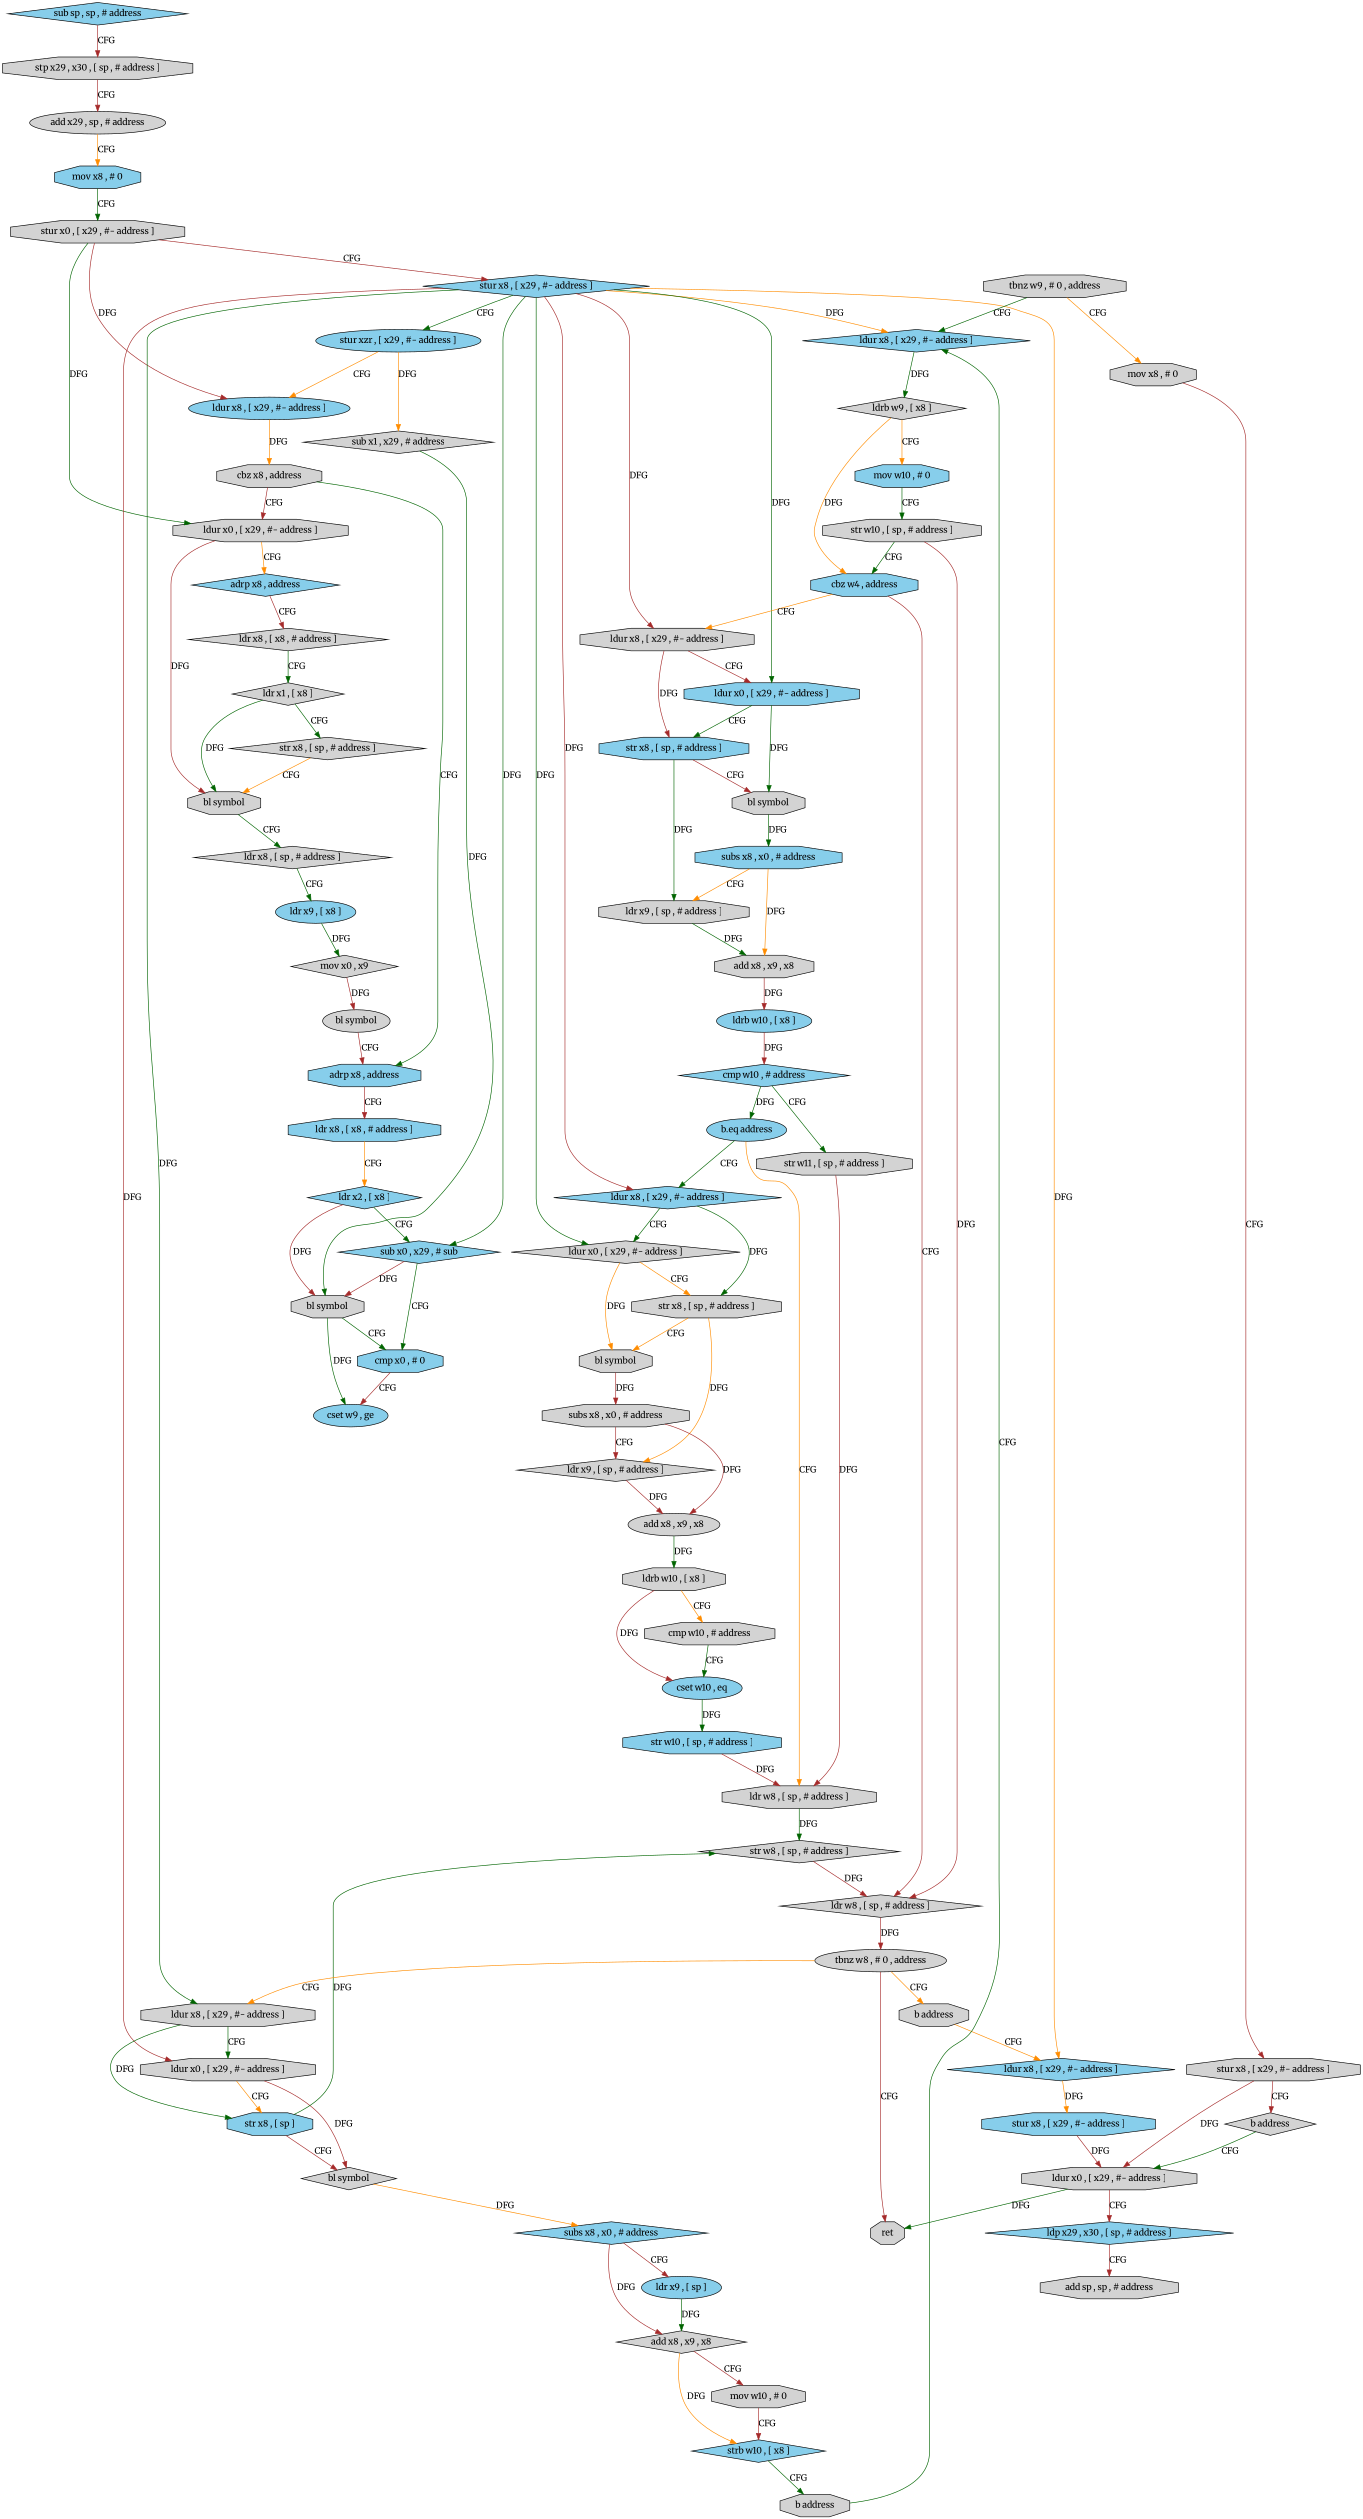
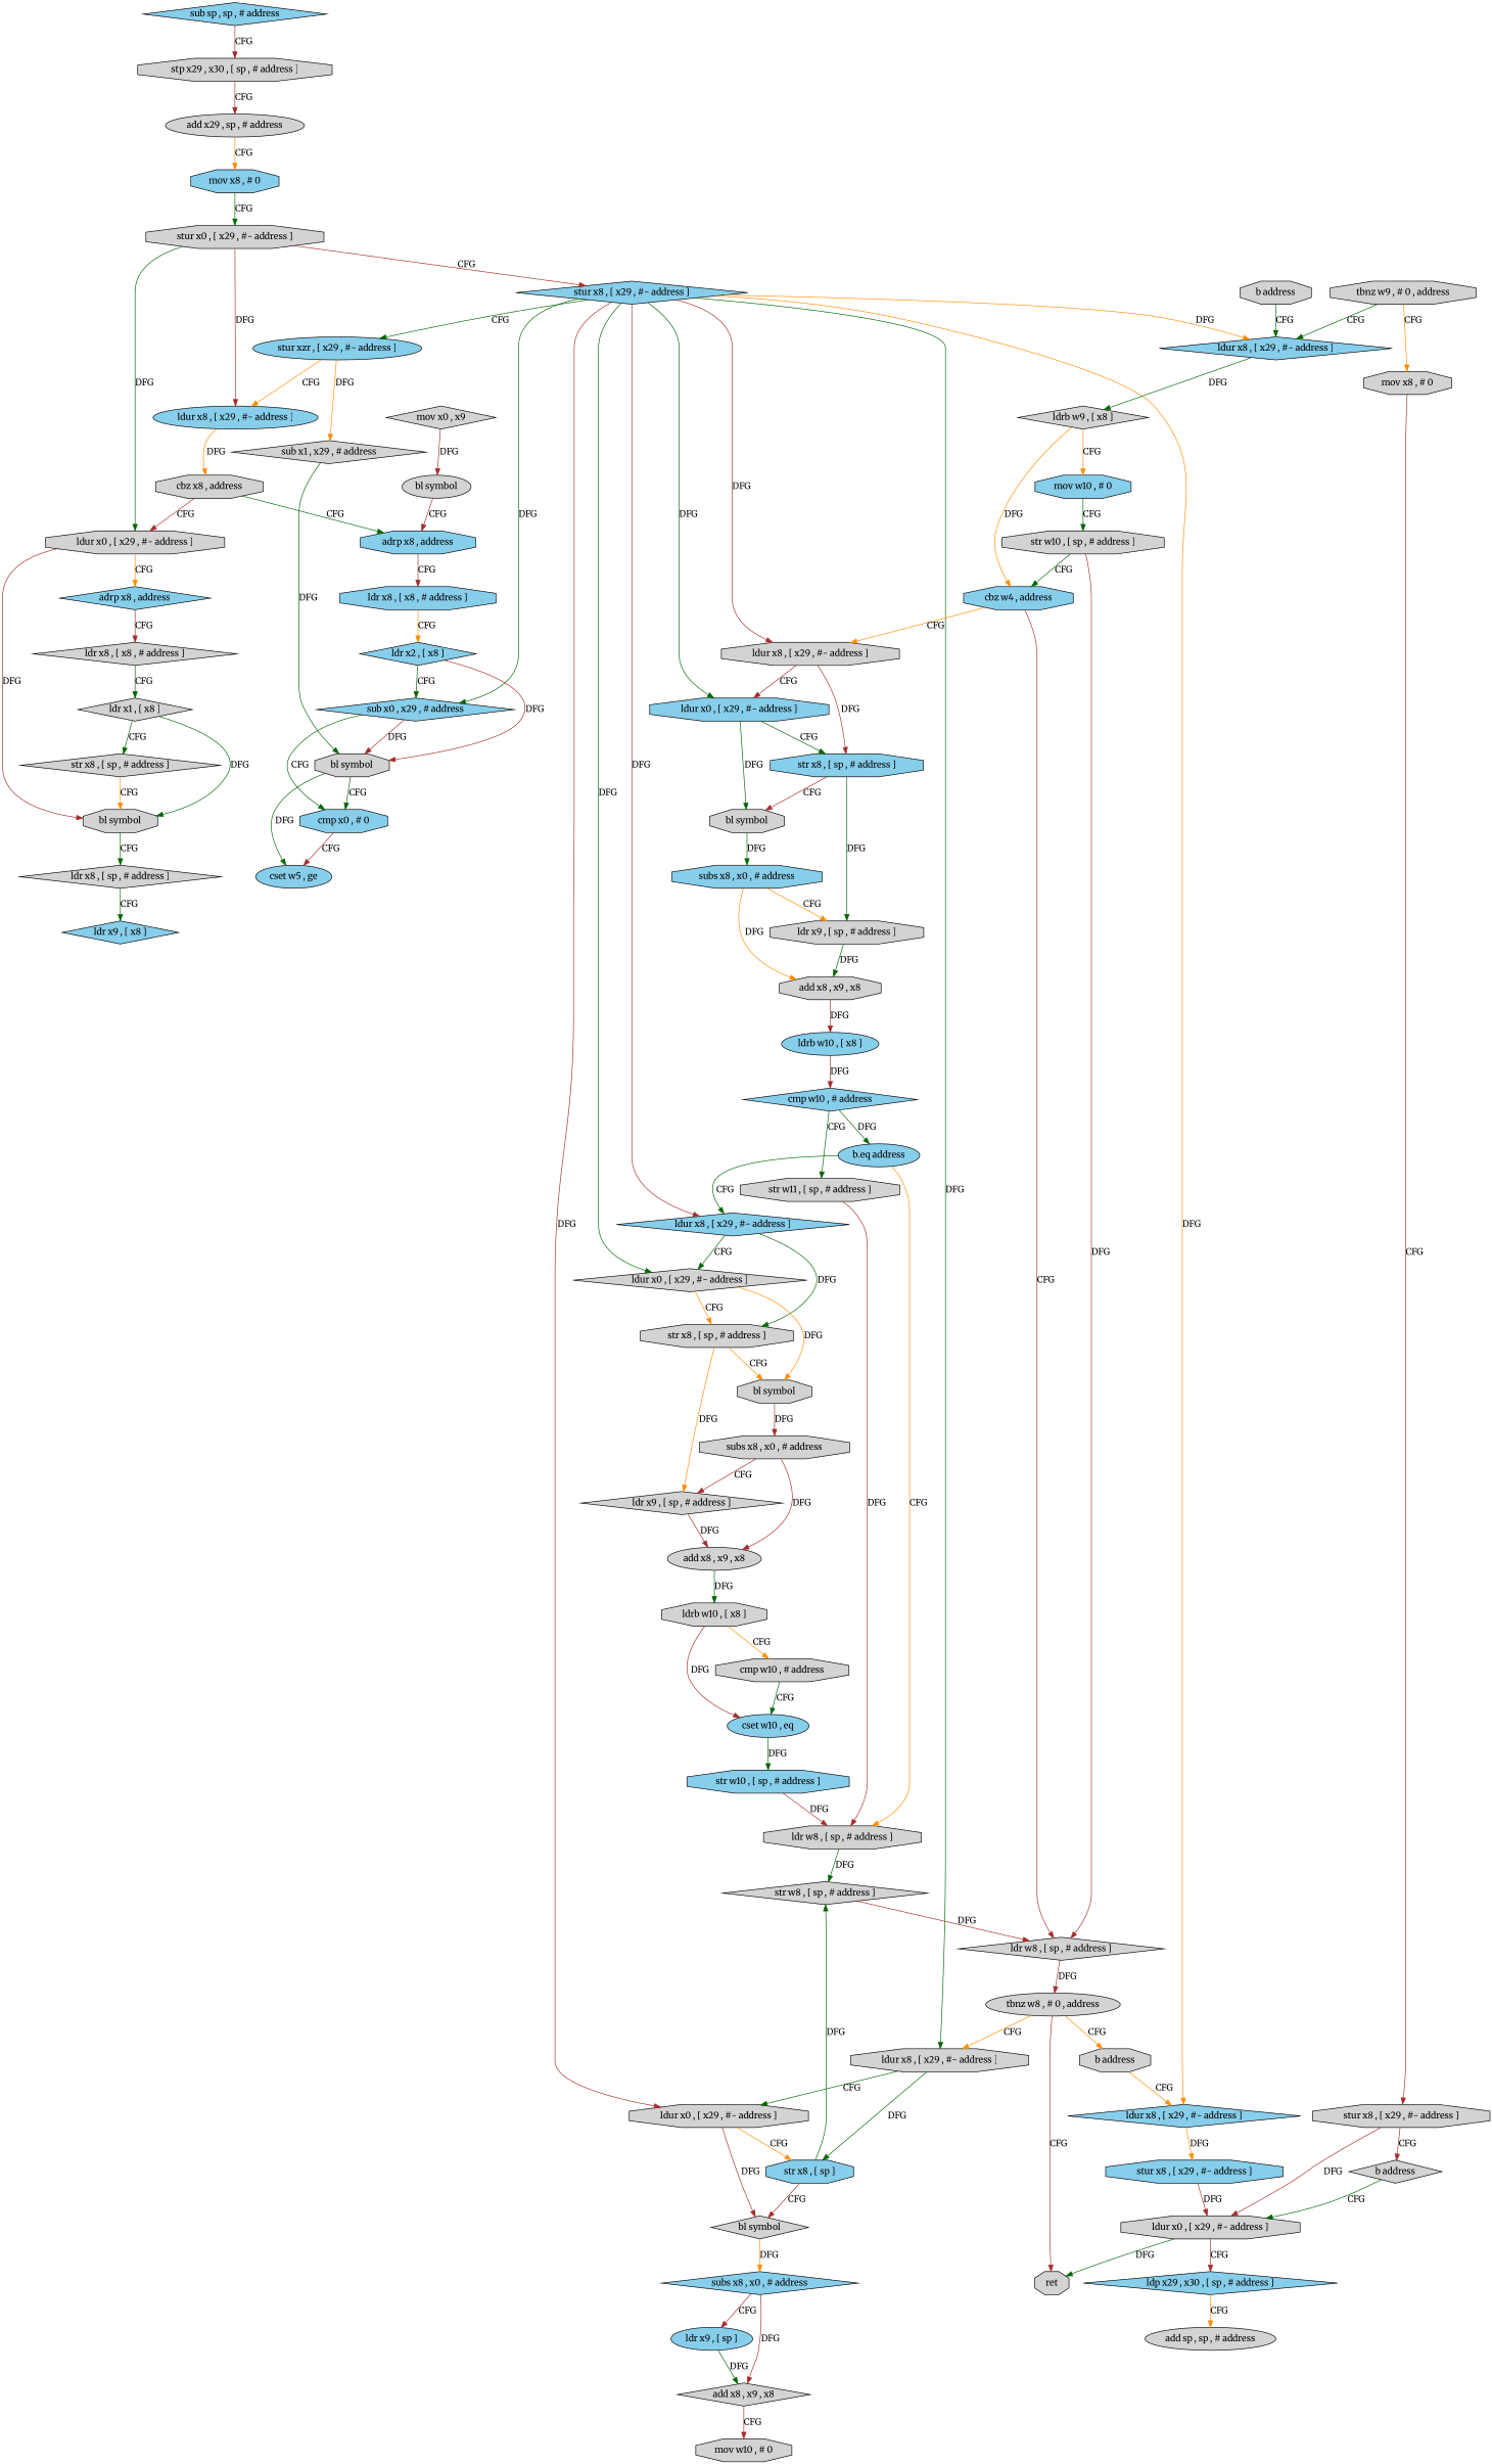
  digraph {
    fontname=Merriweather
    node [fillcolor=lightgrey fontname=Merriweather shape=octagon style=filled]
    edge [color=darkgreen fontname=Merriweather]
    n1 [fillcolor=skyblue label="sub sp , sp , # address" shape=diamond]
    n2 [label="stp x29 , x30 , [ sp , # address ]"]
    n3 [label="add x29 , sp , # address" shape=ellipse]
    n4 [fillcolor=skyblue label="mov x8 , # 0"]
    n5 [label="stur x0 , [ x29 , #- address ]"]
    n6 [fillcolor=skyblue label="stur x8 , [ x29 , #- address ]" shape=diamond]
    n7 [fillcolor=skyblue label="ldur x8 , [ x29 , #- address ]" shape=ellipse]
    n8 [label="ldur x0 , [ x29 , #- address ]"]
    n9 [fillcolor=skyblue label="stur xzr , [ x29 , #- address ]" shape=ellipse]
-   n10 [fillcolor=skyblue label="sub x0 , x29 , # sub" shape=diamond]
+   n10 [fillcolor=skyblue label="sub x0 , x29 , # address" shape=diamond]
    n11 [fillcolor=skyblue label="ldur x8 , [ x29 , #- address ]" shape=diamond]
    n12 [label="ldur x8 , [ x29 , #- address ]"]
    n13 [label="ldur x8 , [ x29 , #- address ]"]
    n14 [fillcolor=skyblue label="ldur x0 , [ x29 , #- address ]"]
    n15 [fillcolor=skyblue label="ldur x8 , [ x29 , #- address ]" shape=diamond]
    n16 [label="ldur x0 , [ x29 , #- address ]"]
    n17 [fillcolor=skyblue label="ldur x8 , [ x29 , #- address ]" shape=diamond]
    n18 [label="ldur x0 , [ x29 , #- address ]" shape=diamond]
    n19 [label="cbz x8 , address"]
    n20 [fillcolor=skyblue label="adrp x8 , address" shape=diamond]
    n21 [label="bl symbol"]
    n22 [label="sub x1 , x29 , # address" shape=diamond]
    n23 [label="bl symbol"]
    n24 [fillcolor=skyblue label="cmp x0 , # 0"]
    n25 [label="ldrb w9 , [ x8 ]" shape=diamond]
    n26 [fillcolor=skyblue label="str x8 , [ sp , # address ]"]
    n27 [fillcolor=skyblue label="str x8 , [ sp ]"]
    n28 [label="bl symbol"]
    n29 [label="str x8 , [ sp , # address ]"]
    n30 [label="bl symbol" shape=diamond]
    n31 [fillcolor=skyblue label="stur x8 , [ x29 , #- address ]"]
    n32 [label="bl symbol"]
    n33 [fillcolor=skyblue label="adrp x8 , address"]
    n34 [fillcolor=skyblue label="ldr x8 , [ x8 , # address ]"]
    n35 [fillcolor=skyblue label="ldr x2 , [ x8 ]" shape=diamond]
    n36 [label="ldr x8 , [ x8 , # address ]" shape=diamond]
    n37 [label="ldr x8 , [ sp , # address ]" shape=diamond]
-   n38 [fillcolor=skyblue label="cset w9 , ge" shape=ellipse]
+   n38 [fillcolor=skyblue label="cset w5 , ge" shape=ellipse]
    n39 [label="tbnz w9 , # 0 , address"]
    n40 [label="mov x8 , # 0"]
    n41 [label="stur x8 , [ x29 , #- address ]"]
    n42 [fillcolor=skyblue label="mov w10 , # 0"]
    n43 [fillcolor=skyblue label="cbz w4 , address"]
    n44 [label="b address" shape=diamond]
    n45 [label="ldur x0 , [ x29 , #- address ]"]
    n46 [label="ldr x1 , [ x8 ]" shape=diamond]
    n47 [label="str x8 , [ sp , # address ]" shape=diamond]
-   n48 [fillcolor=skyblue label="ldr x9 , [ x8 ]" shape=ellipse]
+   n48 [fillcolor=skyblue label="ldr x9 , [ x8 ]" shape=diamond]
    n49 [label="mov x0 , x9" shape=diamond]
    n50 [label="bl symbol" shape=ellipse]
    n51 [label="str w10 , [ sp , # address ]"]
    n52 [label="ldr w8 , [ sp , # address ]" shape=diamond]
    n53 [label="tbnz w8 , # 0 , address" shape=ellipse]
    n54 [label=ret]
    n55 [label="b address"]
    n56 [label="ldr x9 , [ sp , # address ]"]
    n57 [fillcolor=skyblue label="ldp x29 , x30 , [ sp , # address ]" shape=diamond]
-   n58 [label="add sp , sp , # address"]
+   n58 [label="add sp , sp , # address" shape=ellipse]
    n59 [label="str w8 , [ sp , # address ]" shape=diamond]
    n60 [fillcolor=skyblue label="subs x8 , x0 , # address"]
    n61 [label="add x8 , x9 , x8"]
    n62 [fillcolor=skyblue label="ldrb w10 , [ x8 ]" shape=ellipse]
    n63 [fillcolor=skyblue label="cmp w10 , # address" shape=diamond]
    n64 [label="str w11 , [ sp , # address ]"]
    n65 [fillcolor=skyblue label="b.eq address" shape=ellipse]
    n66 [label="ldr w8 , [ sp , # address ]"]
    n67 [label="ldr x9 , [ sp , # address ]" shape=diamond]
    n68 [fillcolor=skyblue label="subs x8 , x0 , # address" shape=diamond]
    n69 [fillcolor=skyblue label="ldr x9 , [ sp ]" shape=ellipse]
    n70 [label="add x8 , x9 , x8" shape=diamond]
    n71 [label="mov w10 , # 0"]
-   n72 [fillcolor=skyblue label="strb w10 , [ x8 ]" shape=diamond]
    n73 [label="b address"]
    n74 [label="subs x8 , x0 , # address"]
    n75 [label="add x8 , x9 , x8" shape=ellipse]
    n76 [label="ldrb w10 , [ x8 ]"]
    n77 [label="cmp w10 , # address"]
    n78 [fillcolor=skyblue label="cset w10 , eq" shape=ellipse]
    n79 [fillcolor=skyblue label="str w10 , [ sp , # address ]"]
    n1 -> n2 [color=brown label=CFG]
    n2 -> n3 [color=brown label=CFG]
    n3 -> n4 [color=darkorange label=CFG]
    n4 -> n5 [label=CFG]
    n5 -> n6 [color=brown label=CFG]
    n5 -> n7 [color=brown label=DFG]
    n5 -> n8 [label=DFG]
    n6 -> n9 [label=CFG]
    n6 -> n10 [label=DFG]
    n6 -> n11 [color=darkorange label=DFG]
    n6 -> n12 [color=brown label=DFG]
    n6 -> n13 [label=DFG]
    n6 -> n14 [label=DFG]
    n6 -> n15 [color=brown label=DFG]
    n6 -> n16 [color=brown label=DFG]
    n6 -> n17 [color=darkorange label=DFG]
    n6 -> n18 [label=DFG]
    n7 -> n19 [color=darkorange label=DFG]
    n8 -> n20 [color=darkorange label=CFG]
    n8 -> n21 [color=brown label=DFG]
    n9 -> n7 [color=darkorange label=CFG]
    n9 -> n22 [color=darkorange label=DFG]
    n10 -> n23 [color=brown label=DFG]
    n10 -> n24 [label=CFG]
    n11 -> n25 [label=DFG]
    n12 -> n14 [color=brown label=CFG]
    n12 -> n26 [color=brown label=DFG]
    n13 -> n16 [label=CFG]
    n13 -> n27 [label=DFG]
    n14 -> n26 [label=CFG]
    n14 -> n28 [label=DFG]
    n15 -> n18 [label=CFG]
    n15 -> n29 [label=DFG]
    n16 -> n27 [color=darkorange label=CFG]
    n16 -> n30 [color=brown label=DFG]
    n17 -> n31 [color=darkorange label=DFG]
    n18 -> n29 [color=darkorange label=CFG]
    n18 -> n32 [color=darkorange label=DFG]
    n19 -> n8 [color=brown label=CFG]
    n19 -> n33 [label=CFG]
    n20 -> n36 [color=brown label=CFG]
    n21 -> n37 [label=CFG]
    n22 -> n23 [label=DFG]
    n23 -> n24 [label=CFG]
    n23 -> n38 [label=DFG]
    n24 -> n38 [color=brown label=CFG]
    n25 -> n42 [color=darkorange label=CFG]
    n25 -> n43 [color=darkorange label=DFG]
    n26 -> n28 [color=brown label=CFG]
    n26 -> n56 [label=DFG]
    n27 -> n30 [color=brown label=CFG]
    n27 -> n59 [label=DFG]
    n28 -> n60 [label=DFG]
    n29 -> n32 [color=darkorange label=CFG]
    n29 -> n67 [color=darkorange label=DFG]
    n30 -> n68 [color=darkorange label=DFG]
    n31 -> n45 [color=brown label=DFG]
    n32 -> n74 [color=brown label=DFG]
    n33 -> n34 [color=brown label=CFG]
    n34 -> n35 [color=darkorange label=CFG]
    n35 -> n10 [label=CFG]
    n35 -> n23 [color=brown label=DFG]
    n36 -> n46 [label=CFG]
    n37 -> n48 [label=CFG]
    n39 -> n11 [label=CFG]
    n39 -> n40 [color=darkorange label=CFG]
    n40 -> n41 [color=brown label=CFG]
    n41 -> n44 [color=brown label=CFG]
    n41 -> n45 [color=brown label=DFG]
    n42 -> n51 [label=CFG]
    n43 -> n12 [color=darkorange label=CFG]
    n43 -> n52 [color=brown label=CFG]
    n44 -> n45 [label=CFG]
    n45 -> n54 [label=DFG]
    n45 -> n57 [color=brown label=CFG]
    n46 -> n21 [label=DFG]
    n46 -> n47 [label=CFG]
    n47 -> n21 [color=darkorange label=CFG]
-   n48 -> n49 [label=DFG]
    n49 -> n50 [color=brown label=DFG]
    n50 -> n33 [color=brown label=CFG]
    n51 -> n43 [label=CFG]
    n51 -> n52 [color=brown label=DFG]
    n52 -> n53 [color=brown label=DFG]
    n53 -> n13 [color=darkorange label=CFG]
    n53 -> n54 [color=brown label=CFG]
    n53 -> n55 [color=darkorange label=CFG]
    n55 -> n17 [color=darkorange label=CFG]
    n56 -> n61 [label=DFG]
-   n57 -> n58 [color=brown label=CFG]
+   n57 -> n58 [color=darkorange label=CFG]
    n59 -> n52 [color=brown label=DFG]
    n60 -> n56 [color=darkorange label=CFG]
    n60 -> n61 [color=darkorange label=DFG]
    n61 -> n62 [color=brown label=DFG]
    n62 -> n63 [color=brown label=DFG]
    n63 -> n64 [label=CFG]
    n63 -> n65 [label=DFG]
    n64 -> n66 [color=brown label=DFG]
    n65 -> n15 [label=CFG]
    n65 -> n66 [color=darkorange label=CFG]
    n66 -> n59 [label=DFG]
    n67 -> n75 [color=brown label=DFG]
    n68 -> n69 [color=brown label=CFG]
    n68 -> n70 [color=brown label=DFG]
    n69 -> n70 [label=DFG]
    n70 -> n71 [color=brown label=CFG]
-   n70 -> n72 [color=darkorange label=DFG]
-   n71 -> n72 [color=brown label=CFG]
-   n72 -> n73 [label=CFG]
    n73 -> n11 [label=CFG]
    n74 -> n67 [color=brown label=CFG]
    n74 -> n75 [color=brown label=DFG]
    n75 -> n76 [label=DFG]
    n76 -> n77 [color=darkorange label=CFG]
    n76 -> n78 [color=brown label=DFG]
    n77 -> n78 [label=CFG]
    n78 -> n79 [label=DFG]
    n79 -> n66 [color=brown label=DFG]
  }
